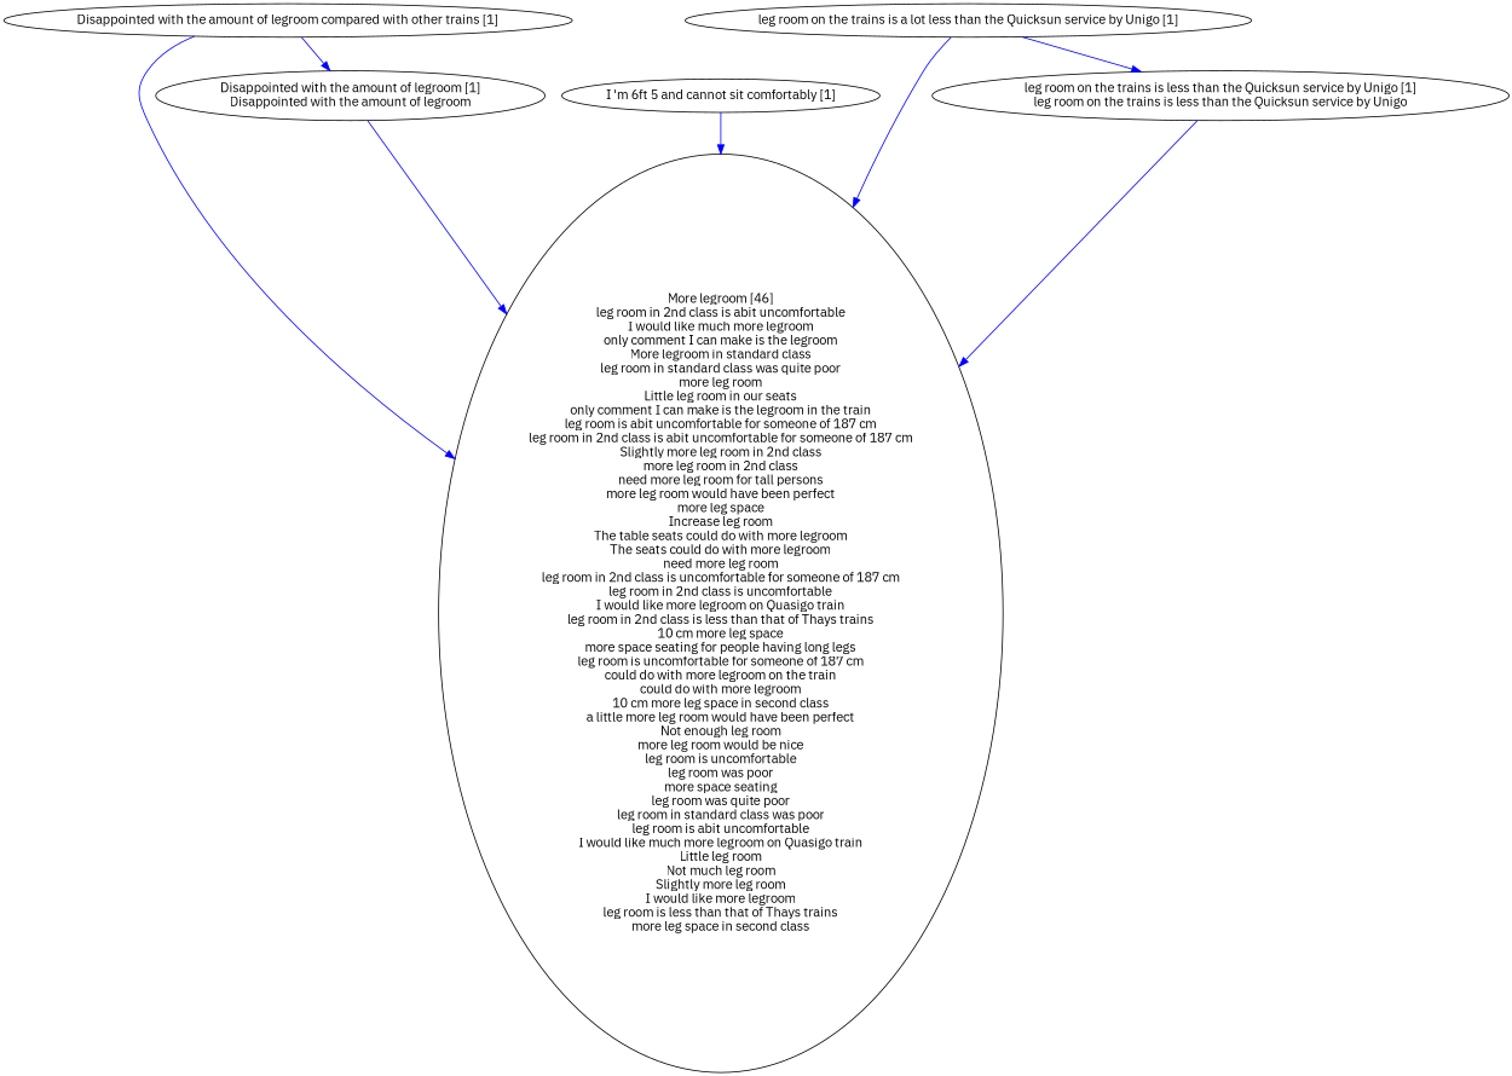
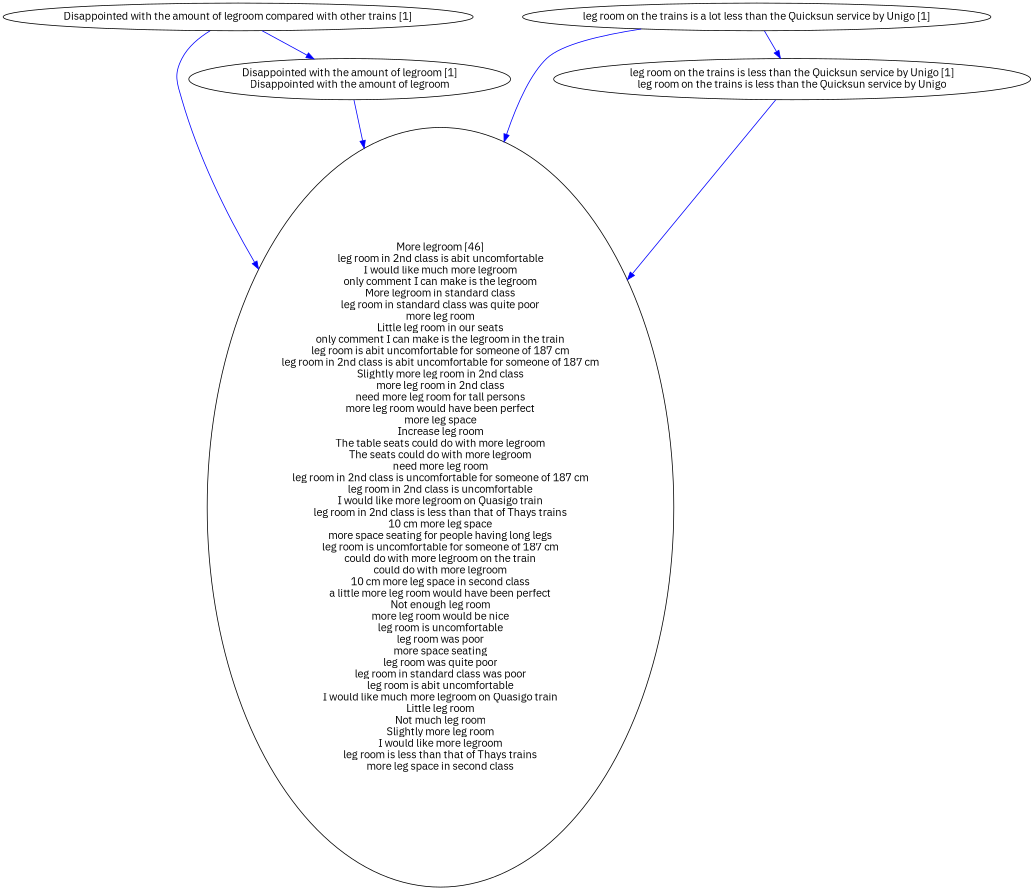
  digraph {
    fontname="IBM Plex Sans"
    node [fontname="IBM Plex Sans"]
    edge [color=blue fontname="IBM Plex Sans"]
    "Disappointed with the amount of legroom compared with other trains [1]"
    "More legroom [46]\nleg room in 2nd class is abit uncomfortable\nI would like much more legroom\nonly comment I can make is the legroom\nMore legroom in standard class\nleg room in standard class was quite poor\nmore leg room\nLittle leg room in our seats\nonly comment I can make is the legroom in the train\nleg room is abit uncomfortable for someone of 187 cm\nleg room in 2nd class is abit uncomfortable for someone of 187 cm\nSlightly more leg room in 2nd class\nmore leg room in 2nd class\nneed more leg room for tall persons\nmore leg room would have been perfect\nmore leg space\nIncrease leg room\nThe table seats could do with more legroom\nThe seats could do with more legroom\nneed more leg room\nleg room in 2nd class is uncomfortable for someone of 187 cm\nleg room in 2nd class is uncomfortable\nI would like more legroom on Quasigo train\nleg room in 2nd class is less than that of Thays trains\n10 cm more leg space\nmore space seating for people having long legs\nleg room is uncomfortable for someone of 187 cm\ncould do with more legroom on the train\ncould do with more legroom\n10 cm more leg space in second class\na little more leg room would have been perfect\nNot enough leg room\nmore leg room would be nice\nleg room is uncomfortable\nleg room was poor\nmore space seating\nleg room was quite poor\nleg room in standard class was poor\nleg room is abit uncomfortable\nI would like much more legroom on Quasigo train\nLittle leg room\nNot much leg room\nSlightly more leg room\nI would like more legroom\nleg room is less than that of Thays trains\nmore leg space in second class"
    "Disappointed with the amount of legroom [1]\nDisappointed with the amount of legroom"
-   "I 'm 6ft 5 and cannot sit comfortably [1]"
    "leg room on the trains is a lot less than the Quicksun service by Unigo [1]"
    "leg room on the trains is less than the Quicksun service by Unigo [1]\nleg room on the trains is less than the Quicksun service by Unigo"
    "Disappointed with the amount of legroom compared with other trains [1]" -> "More legroom [46]\nleg room in 2nd class is abit uncomfortable\nI would like much more legroom\nonly comment I can make is the legroom\nMore legroom in standard class\nleg room in standard class was quite poor\nmore leg room\nLittle leg room in our seats\nonly comment I can make is the legroom in the train\nleg room is abit uncomfortable for someone of 187 cm\nleg room in 2nd class is abit uncomfortable for someone of 187 cm\nSlightly more leg room in 2nd class\nmore leg room in 2nd class\nneed more leg room for tall persons\nmore leg room would have been perfect\nmore leg space\nIncrease leg room\nThe table seats could do with more legroom\nThe seats could do with more legroom\nneed more leg room\nleg room in 2nd class is uncomfortable for someone of 187 cm\nleg room in 2nd class is uncomfortable\nI would like more legroom on Quasigo train\nleg room in 2nd class is less than that of Thays trains\n10 cm more leg space\nmore space seating for people having long legs\nleg room is uncomfortable for someone of 187 cm\ncould do with more legroom on the train\ncould do with more legroom\n10 cm more leg space in second class\na little more leg room would have been perfect\nNot enough leg room\nmore leg room would be nice\nleg room is uncomfortable\nleg room was poor\nmore space seating\nleg room was quite poor\nleg room in standard class was poor\nleg room is abit uncomfortable\nI would like much more legroom on Quasigo train\nLittle leg room\nNot much leg room\nSlightly more leg room\nI would like more legroom\nleg room is less than that of Thays trains\nmore leg space in second class"
    "Disappointed with the amount of legroom compared with other trains [1]" -> "Disappointed with the amount of legroom [1]\nDisappointed with the amount of legroom"
    "Disappointed with the amount of legroom [1]\nDisappointed with the amount of legroom" -> "More legroom [46]\nleg room in 2nd class is abit uncomfortable\nI would like much more legroom\nonly comment I can make is the legroom\nMore legroom in standard class\nleg room in standard class was quite poor\nmore leg room\nLittle leg room in our seats\nonly comment I can make is the legroom in the train\nleg room is abit uncomfortable for someone of 187 cm\nleg room in 2nd class is abit uncomfortable for someone of 187 cm\nSlightly more leg room in 2nd class\nmore leg room in 2nd class\nneed more leg room for tall persons\nmore leg room would have been perfect\nmore leg space\nIncrease leg room\nThe table seats could do with more legroom\nThe seats could do with more legroom\nneed more leg room\nleg room in 2nd class is uncomfortable for someone of 187 cm\nleg room in 2nd class is uncomfortable\nI would like more legroom on Quasigo train\nleg room in 2nd class is less than that of Thays trains\n10 cm more leg space\nmore space seating for people having long legs\nleg room is uncomfortable for someone of 187 cm\ncould do with more legroom on the train\ncould do with more legroom\n10 cm more leg space in second class\na little more leg room would have been perfect\nNot enough leg room\nmore leg room would be nice\nleg room is uncomfortable\nleg room was poor\nmore space seating\nleg room was quite poor\nleg room in standard class was poor\nleg room is abit uncomfortable\nI would like much more legroom on Quasigo train\nLittle leg room\nNot much leg room\nSlightly more leg room\nI would like more legroom\nleg room is less than that of Thays trains\nmore leg space in second class"
-   "I 'm 6ft 5 and cannot sit comfortably [1]" -> "More legroom [46]\nleg room in 2nd class is abit uncomfortable\nI would like much more legroom\nonly comment I can make is the legroom\nMore legroom in standard class\nleg room in standard class was quite poor\nmore leg room\nLittle leg room in our seats\nonly comment I can make is the legroom in the train\nleg room is abit uncomfortable for someone of 187 cm\nleg room in 2nd class is abit uncomfortable for someone of 187 cm\nSlightly more leg room in 2nd class\nmore leg room in 2nd class\nneed more leg room for tall persons\nmore leg room would have been perfect\nmore leg space\nIncrease leg room\nThe table seats could do with more legroom\nThe seats could do with more legroom\nneed more leg room\nleg room in 2nd class is uncomfortable for someone of 187 cm\nleg room in 2nd class is uncomfortable\nI would like more legroom on Quasigo train\nleg room in 2nd class is less than that of Thays trains\n10 cm more leg space\nmore space seating for people having long legs\nleg room is uncomfortable for someone of 187 cm\ncould do with more legroom on the train\ncould do with more legroom\n10 cm more leg space in second class\na little more leg room would have been perfect\nNot enough leg room\nmore leg room would be nice\nleg room is uncomfortable\nleg room was poor\nmore space seating\nleg room was quite poor\nleg room in standard class was poor\nleg room is abit uncomfortable\nI would like much more legroom on Quasigo train\nLittle leg room\nNot much leg room\nSlightly more leg room\nI would like more legroom\nleg room is less than that of Thays trains\nmore leg space in second class"
    "leg room on the trains is a lot less than the Quicksun service by Unigo [1]" -> "More legroom [46]\nleg room in 2nd class is abit uncomfortable\nI would like much more legroom\nonly comment I can make is the legroom\nMore legroom in standard class\nleg room in standard class was quite poor\nmore leg room\nLittle leg room in our seats\nonly comment I can make is the legroom in the train\nleg room is abit uncomfortable for someone of 187 cm\nleg room in 2nd class is abit uncomfortable for someone of 187 cm\nSlightly more leg room in 2nd class\nmore leg room in 2nd class\nneed more leg room for tall persons\nmore leg room would have been perfect\nmore leg space\nIncrease leg room\nThe table seats could do with more legroom\nThe seats could do with more legroom\nneed more leg room\nleg room in 2nd class is uncomfortable for someone of 187 cm\nleg room in 2nd class is uncomfortable\nI would like more legroom on Quasigo train\nleg room in 2nd class is less than that of Thays trains\n10 cm more leg space\nmore space seating for people having long legs\nleg room is uncomfortable for someone of 187 cm\ncould do with more legroom on the train\ncould do with more legroom\n10 cm more leg space in second class\na little more leg room would have been perfect\nNot enough leg room\nmore leg room would be nice\nleg room is uncomfortable\nleg room was poor\nmore space seating\nleg room was quite poor\nleg room in standard class was poor\nleg room is abit uncomfortable\nI would like much more legroom on Quasigo train\nLittle leg room\nNot much leg room\nSlightly more leg room\nI would like more legroom\nleg room is less than that of Thays trains\nmore leg space in second class"
    "leg room on the trains is a lot less than the Quicksun service by Unigo [1]" -> "leg room on the trains is less than the Quicksun service by Unigo [1]\nleg room on the trains is less than the Quicksun service by Unigo"
    "leg room on the trains is less than the Quicksun service by Unigo [1]\nleg room on the trains is less than the Quicksun service by Unigo" -> "More legroom [46]\nleg room in 2nd class is abit uncomfortable\nI would like much more legroom\nonly comment I can make is the legroom\nMore legroom in standard class\nleg room in standard class was quite poor\nmore leg room\nLittle leg room in our seats\nonly comment I can make is the legroom in the train\nleg room is abit uncomfortable for someone of 187 cm\nleg room in 2nd class is abit uncomfortable for someone of 187 cm\nSlightly more leg room in 2nd class\nmore leg room in 2nd class\nneed more leg room for tall persons\nmore leg room would have been perfect\nmore leg space\nIncrease leg room\nThe table seats could do with more legroom\nThe seats could do with more legroom\nneed more leg room\nleg room in 2nd class is uncomfortable for someone of 187 cm\nleg room in 2nd class is uncomfortable\nI would like more legroom on Quasigo train\nleg room in 2nd class is less than that of Thays trains\n10 cm more leg space\nmore space seating for people having long legs\nleg room is uncomfortable for someone of 187 cm\ncould do with more legroom on the train\ncould do with more legroom\n10 cm more leg space in second class\na little more leg room would have been perfect\nNot enough leg room\nmore leg room would be nice\nleg room is uncomfortable\nleg room was poor\nmore space seating\nleg room was quite poor\nleg room in standard class was poor\nleg room is abit uncomfortable\nI would like much more legroom on Quasigo train\nLittle leg room\nNot much leg room\nSlightly more leg room\nI would like more legroom\nleg room is less than that of Thays trains\nmore leg space in second class"
  }
